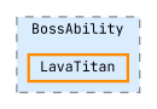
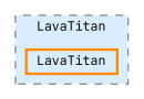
  digraph {
    compound=true
    fontname="JetBrains Mono"
    n1 [color=darkorange fillcolor="#daedff" fontname="JetBrains Mono" fontsize=10 height=0.2 label=LavaTitan shape=box style="filled,bold" width=0.4]
    subgraph cluster_1 {
      bgcolor="#daedff"
      fontsize=10
-     label=BossAbility
+     label=LavaTitan
      pencolor=grey50
      style="filled,dashed"
      n1
    }
  }
